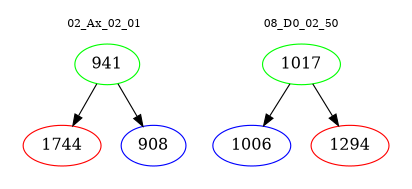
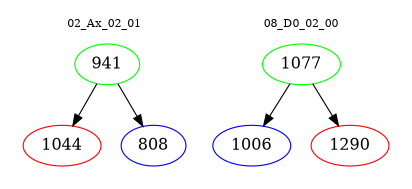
  digraph {
    node [color=green]
    edge [color=black]
    n1 [label=941]
-   n2 [color=red label=1744]
-   n3 [color=blue label=908]
-   n4 [label=1017]
+   n2 [color=red label=1044]
+   n3 [color=blue label=808]
+   n4 [label=1077]
    n5 [color=blue label=1006]
-   n6 [color=red label=1294]
+   n6 [color=red label=1290]
    subgraph cluster_1 {
      color=white
      fontsize=10
      label="02_Ax_02_01"
      n1
      n2
      n3
    }
    subgraph cluster_2 {
      color=white
      fontsize=10
-     label="08_D0_02_50"
+     label="08_D0_02_00"
      n4
      n5
      n6
    }
    n1 -> n2
    n1 -> n3
    n4 -> n5
    n4 -> n6
  }
